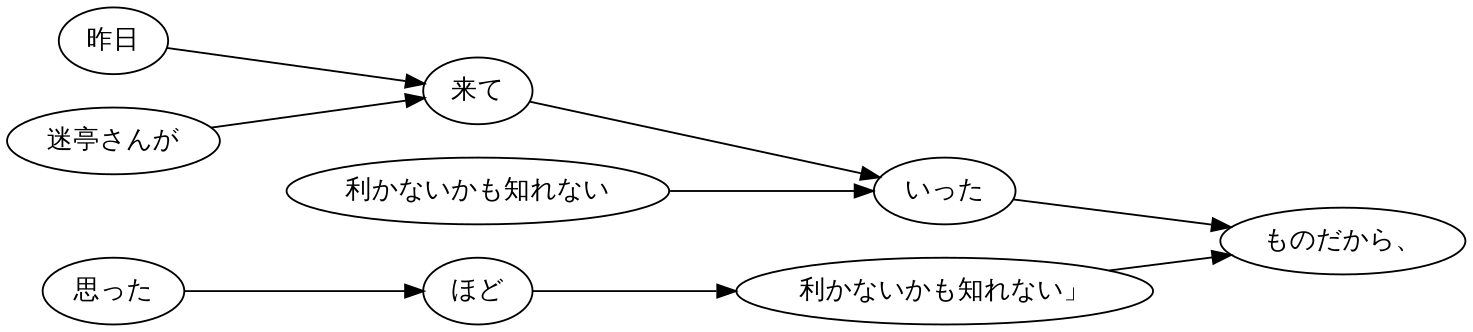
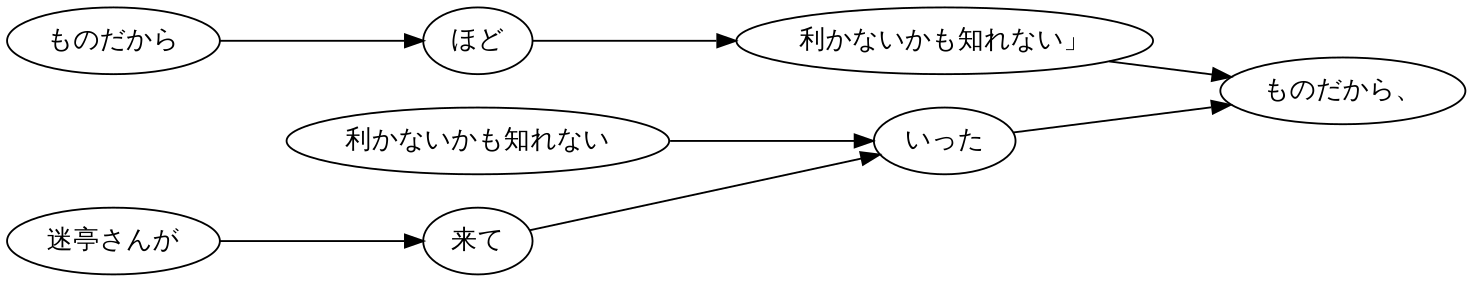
  digraph {
    rankdir=LR
-   n1 [label="昨日"]
    n2 [label="来て"]
    n3 [label="いった"]
    n4 [label="迷亭さんが"]
    n5 [label="ものだから、"]
    n6 [label="利かないかも知れない"]
    n7 [label="利かないかも知れない」"]
-   n8 [label="思った"]
+   n8 [label="ものだから"]
    n9 [label="ほど"]
-   n1 -> n2
    n2 -> n3
    n3 -> n5
    n4 -> n2
    n6 -> n3
    n7 -> n5
    n8 -> n9
    n9 -> n7
  }
